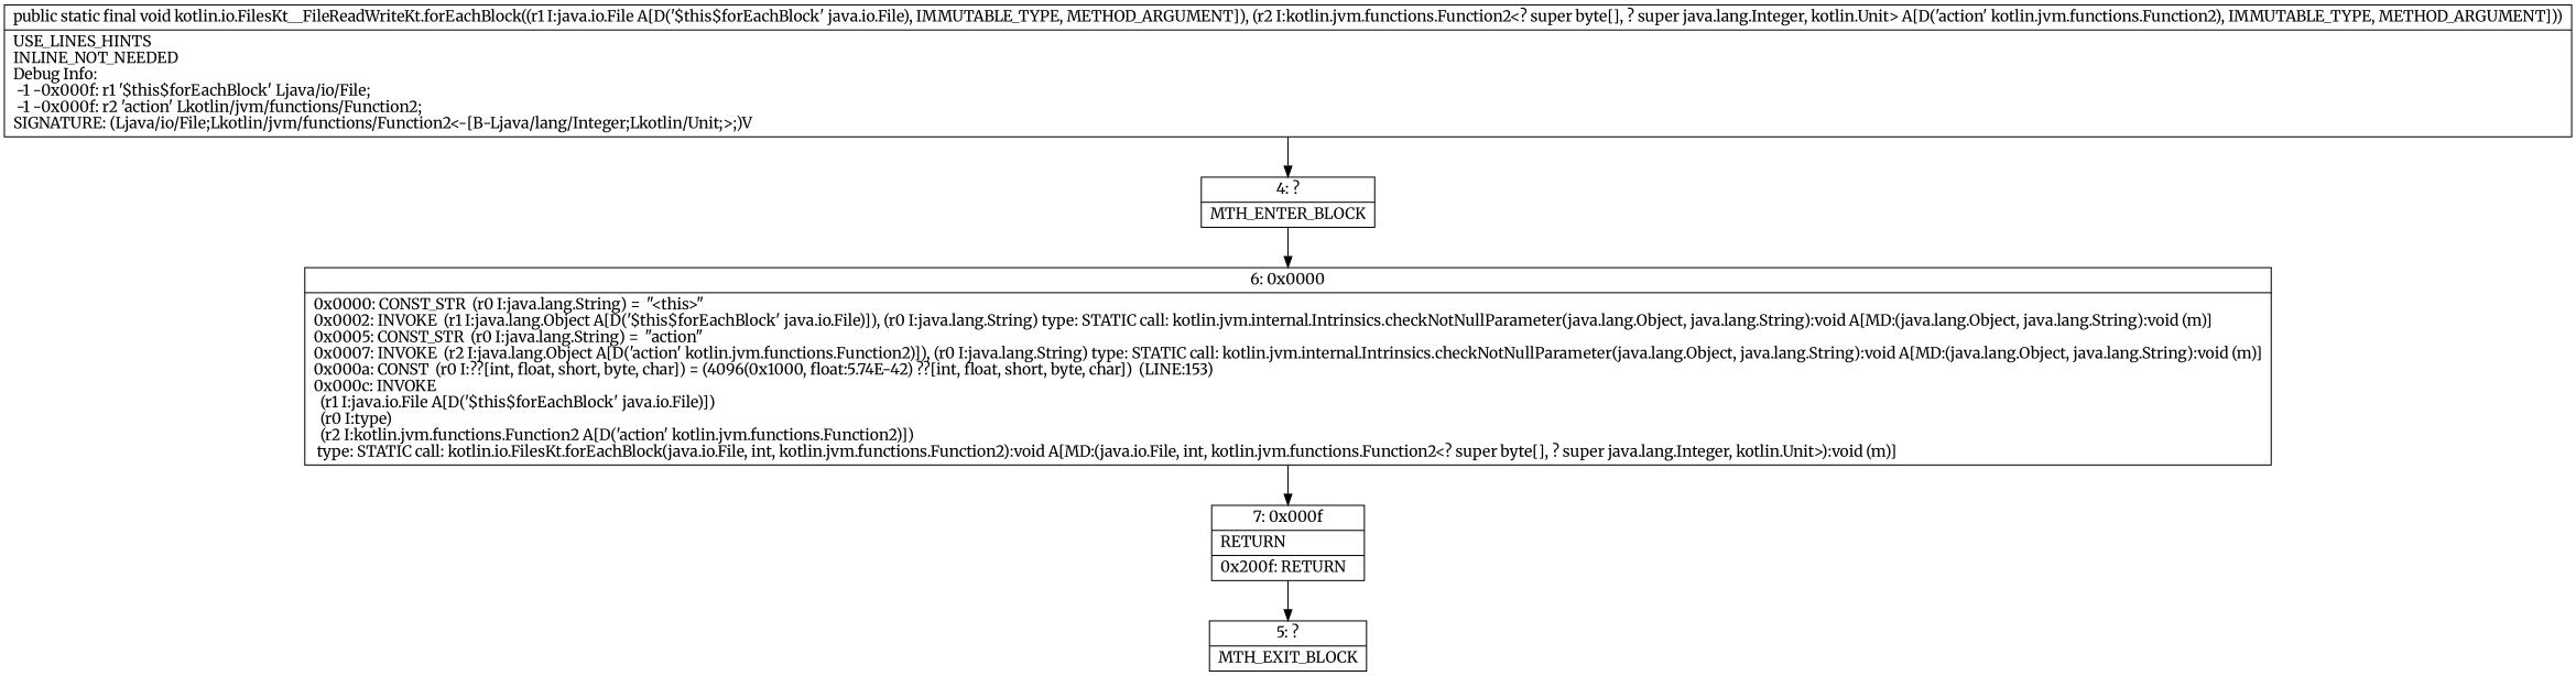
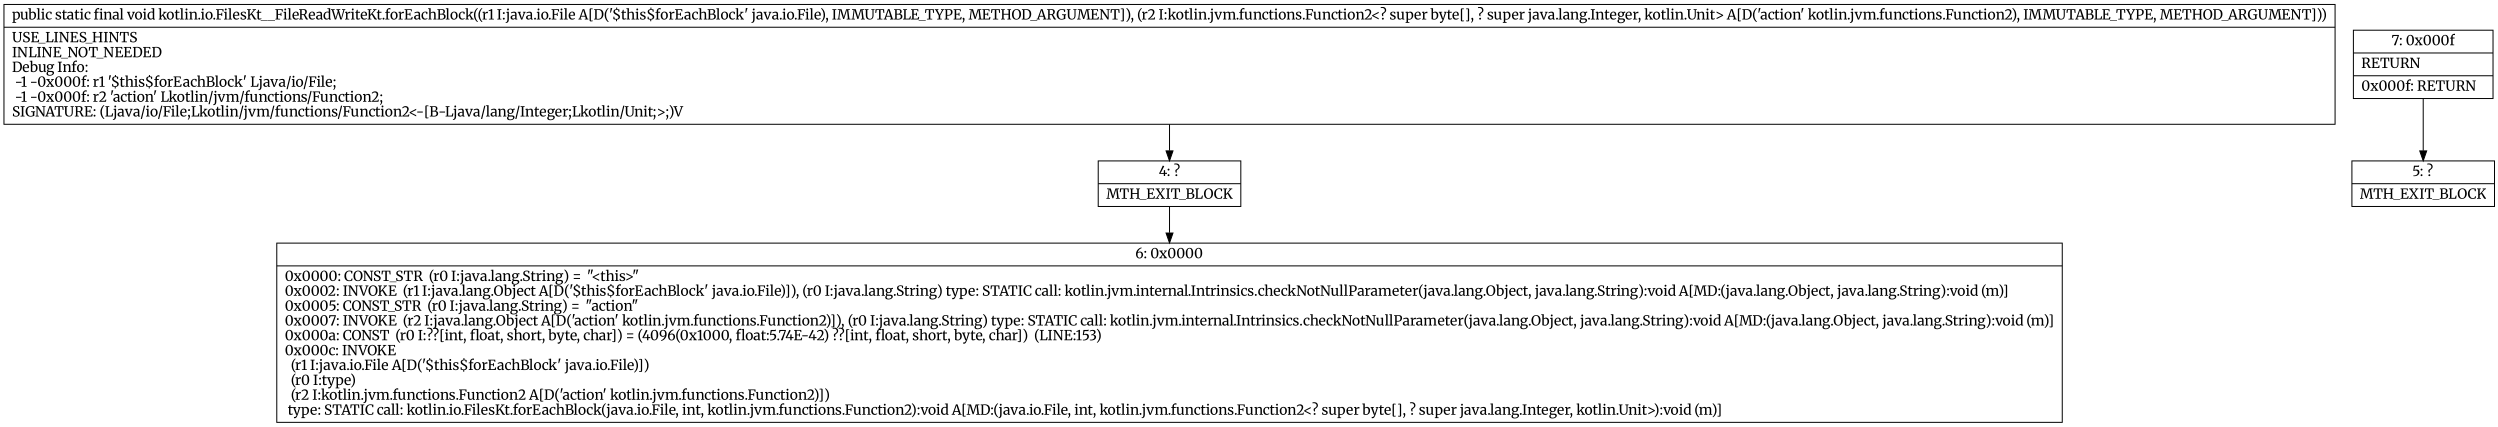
  digraph {
    fontname=Merriweather
    node [fontname=Merriweather shape=record]
    edge [fontname=Merriweather]
-   n1 [label="{4\:\ ?|MTH_ENTER_BLOCK\l}"]
+   n1 [label="{4\:\ ?|MTH_EXIT_BLOCK\l}"]
    n2 [label="{6\:\ 0x0000|0x0000: CONST_STR  (r0 I:java.lang.String) =  \"\<this\>\" \l0x0002: INVOKE  (r1 I:java.lang.Object A[D('$this$forEachBlock' java.io.File)]), (r0 I:java.lang.String) type: STATIC call: kotlin.jvm.internal.Intrinsics.checkNotNullParameter(java.lang.Object, java.lang.String):void A[MD:(java.lang.Object, java.lang.String):void (m)]\l0x0005: CONST_STR  (r0 I:java.lang.String) =  \"action\" \l0x0007: INVOKE  (r2 I:java.lang.Object A[D('action' kotlin.jvm.functions.Function2)]), (r0 I:java.lang.String) type: STATIC call: kotlin.jvm.internal.Intrinsics.checkNotNullParameter(java.lang.Object, java.lang.String):void A[MD:(java.lang.Object, java.lang.String):void (m)]\l0x000a: CONST  (r0 I:??[int, float, short, byte, char]) = (4096(0x1000, float:5.74E\-42) ??[int, float, short, byte, char])  (LINE:153)\l0x000c: INVOKE  \l  (r1 I:java.io.File A[D('$this$forEachBlock' java.io.File)])\l  (r0 I:type)\l  (r2 I:kotlin.jvm.functions.Function2 A[D('action' kotlin.jvm.functions.Function2)])\l type: STATIC call: kotlin.io.FilesKt.forEachBlock(java.io.File, int, kotlin.jvm.functions.Function2):void A[MD:(java.io.File, int, kotlin.jvm.functions.Function2\<? super byte[], ? super java.lang.Integer, kotlin.Unit\>):void (m)]\l}"]
-   n3 [label="{7\:\ 0x000f|RETURN\l|0x200f: RETURN   \l}"]
+   n3 [label="{7\:\ 0x000f|RETURN\l|0x000f: RETURN   \l}"]
    n4 [label="{5\:\ ?|MTH_EXIT_BLOCK\l}"]
    n5 [label="{public static final void kotlin.io.FilesKt__FileReadWriteKt.forEachBlock((r1 I:java.io.File A[D('$this$forEachBlock' java.io.File), IMMUTABLE_TYPE, METHOD_ARGUMENT]), (r2 I:kotlin.jvm.functions.Function2\<? super byte[], ? super java.lang.Integer, kotlin.Unit\> A[D('action' kotlin.jvm.functions.Function2), IMMUTABLE_TYPE, METHOD_ARGUMENT]))  | USE_LINES_HINTS\lINLINE_NOT_NEEDED\lDebug Info:\l  \-1 \-0x000f: r1 '$this$forEachBlock' Ljava\/io\/File;\l  \-1 \-0x000f: r2 'action' Lkotlin\/jvm\/functions\/Function2;\lSIGNATURE: (Ljava\/io\/File;Lkotlin\/jvm\/functions\/Function2\<\-[B\-Ljava\/lang\/Integer;Lkotlin\/Unit;\>;)V\l}"]
    n1 -> n2
-   n2 -> n3
    n3 -> n4
    n5 -> n1
  }
